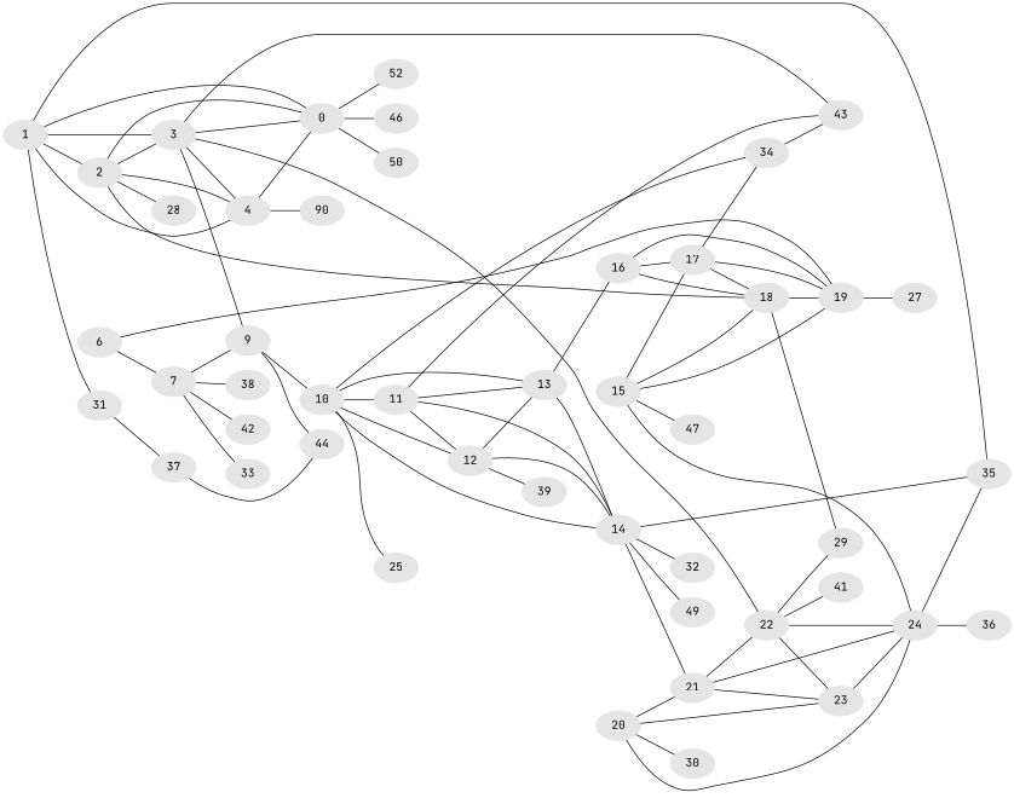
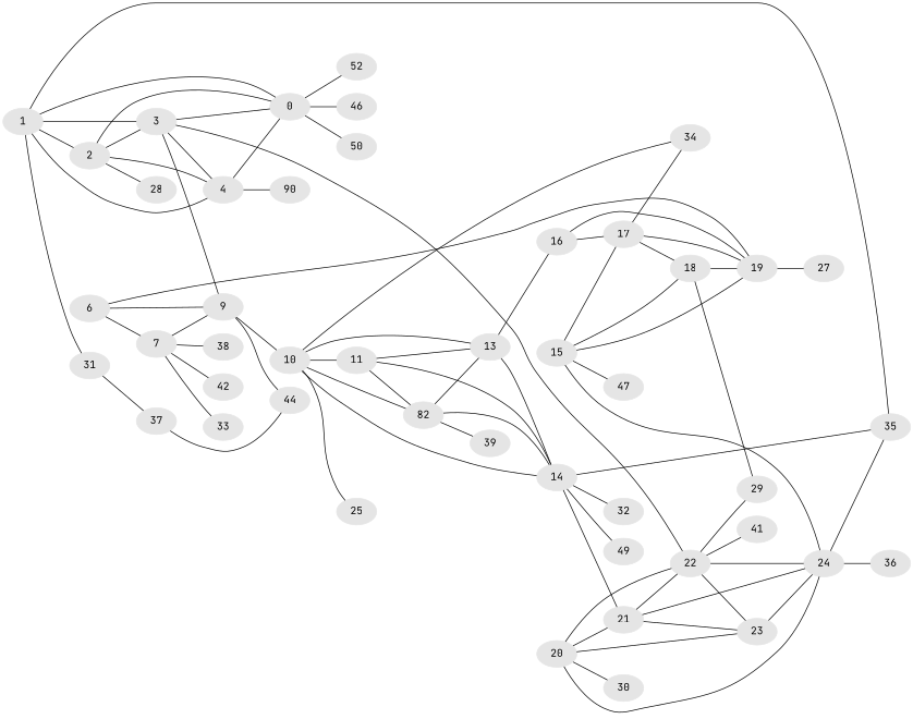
  graph {
    fontname="JetBrains Mono"
    rankdir=LR
    node [color=gray90 fontname="JetBrains Mono" style=filled]
    edge [fontname="JetBrains Mono" weight=1.0]
    1
    2
    3
    4
    n5 [label=0]
    31
    35
    18
    28
    9
    22
-   43
    n13 [label=90]
    46
    50
    n16 [label=52]
    37
    19
    29
    10
    44
    14
    21
    32
    49
    23
    24
    41
    6
    7
    33
    38
    42
    27
    34
    11
-   12
+   12 [label=82]
    13
    25
    39
    16
    17
    15
    47
    36
    20
    30
    1 -- 2
    1 -- 3 [weight=2.0]
    1 -- 4
    1 -- n5
    1 -- 31
    1 -- 35
    2 -- 3
    2 -- 4
    2 -- n5
-   2 -- 18
    2 -- 28 [weight=2.0]
    3 -- 4
    3 -- n5
    3 -- 9
    3 -- 22
-   3 -- 43
    4 -- n5
    4 -- n13 [weight=2.0]
    n5 -- 46
    n5 -- 50
    n5 -- n16
    31 -- 37
    18 -- 19 [weight=4.0]
    18 -- 29
    9 -- 10
    9 -- 44 [weight=2.0]
    22 -- 29
    22 -- 23
    22 -- 24 [weight=7.0]
    22 -- 41
    37 -- 44
    19 -- 27
    10 -- 14
    10 -- 34
    10 -- 11
    10 -- 12
    10 -- 13
    10 -- 25 [weight=2.0]
    14 -- 35
    14 -- 21
    14 -- 32
    14 -- 49
    21 -- 22
    21 -- 23
    21 -- 24
    23 -- 24
    24 -- 35
    24 -- 36
+   6 -- 9 [weight=2.0]
    6 -- 19
    6 -- 7 [weight=2.0]
    7 -- 9
    7 -- 33
    7 -- 38
    7 -- 42
-   34 -- 43
-   11 -- 43
    11 -- 14
    11 -- 12
    11 -- 13
    12 -- 14
    12 -- 13
    12 -- 39
    13 -- 14
    13 -- 16
-   16 -- 18
    16 -- 19
    16 -- 17
    17 -- 18
    17 -- 19
    17 -- 34
    15 -- 18
    15 -- 19
    15 -- 24
    15 -- 17
    15 -- 47
+   20 -- 22
    20 -- 21
    20 -- 23
    20 -- 24
    20 -- 30
  }
